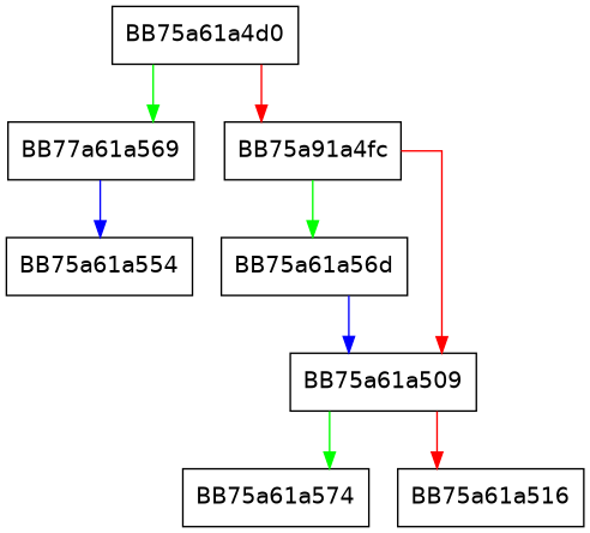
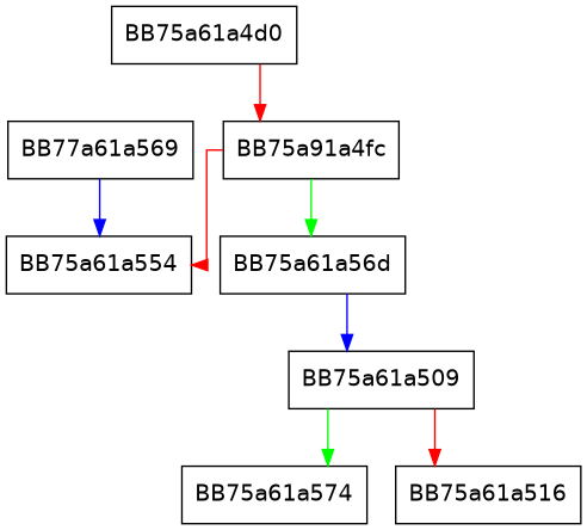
  digraph {
    fontname="DejaVu Sans"
    splines=ortho
    node [fontname="DejaVu Sans" shape=box]
    edge [color=green fontname="DejaVu Sans"]
    n1 [label=BB77a61a569]
    BB75a61a4d0
    n3 [label=BB75a91a4fc]
    BB75a61a554
    BB75a61a56d
    BB75a61a509
    BB75a61a574
    BB75a61a516
    n1 -> BB75a61a554 [color=blue]
-   BB75a61a4d0 -> n1
    BB75a61a4d0 -> n3 [color=red]
    n3 -> BB75a61a56d
-   n3 -> BB75a61a509 [color=red]
+   n3 -> BB75a61a554 [color=red]
    BB75a61a56d -> BB75a61a509 [color=blue]
    BB75a61a509 -> BB75a61a574
    BB75a61a509 -> BB75a61a516 [color=red]
  }
